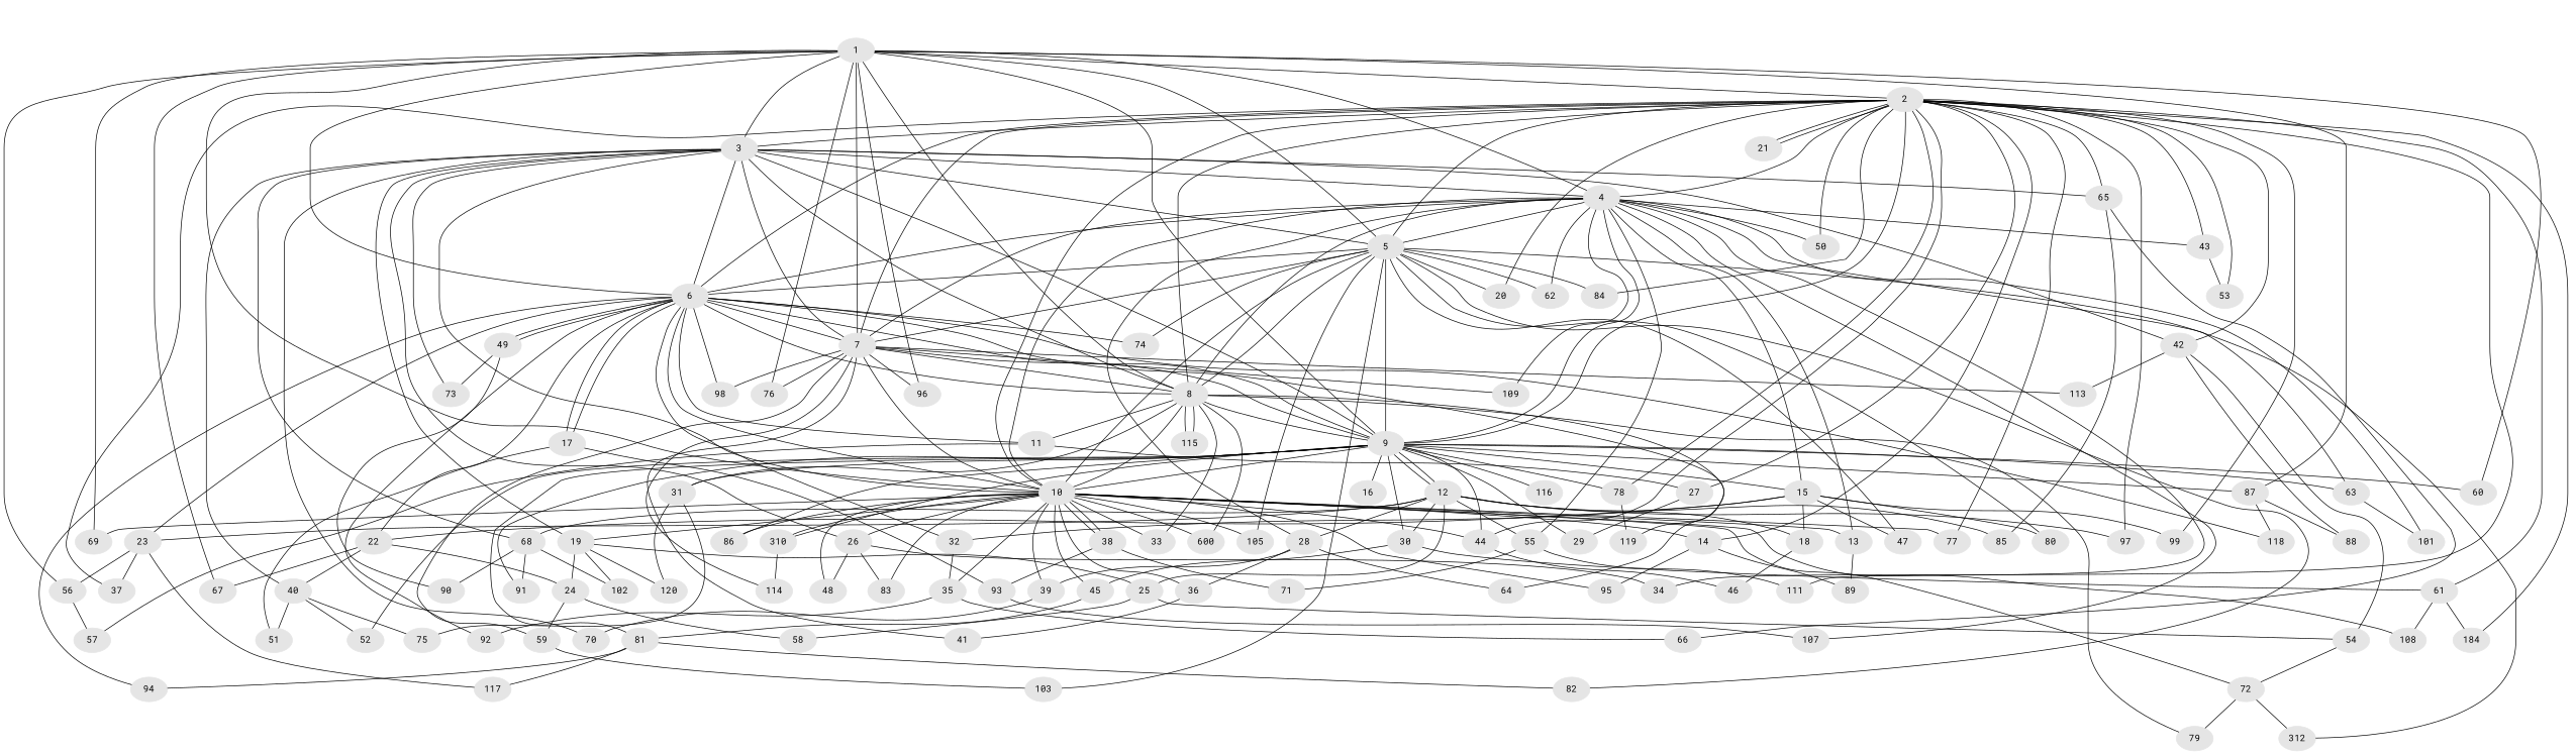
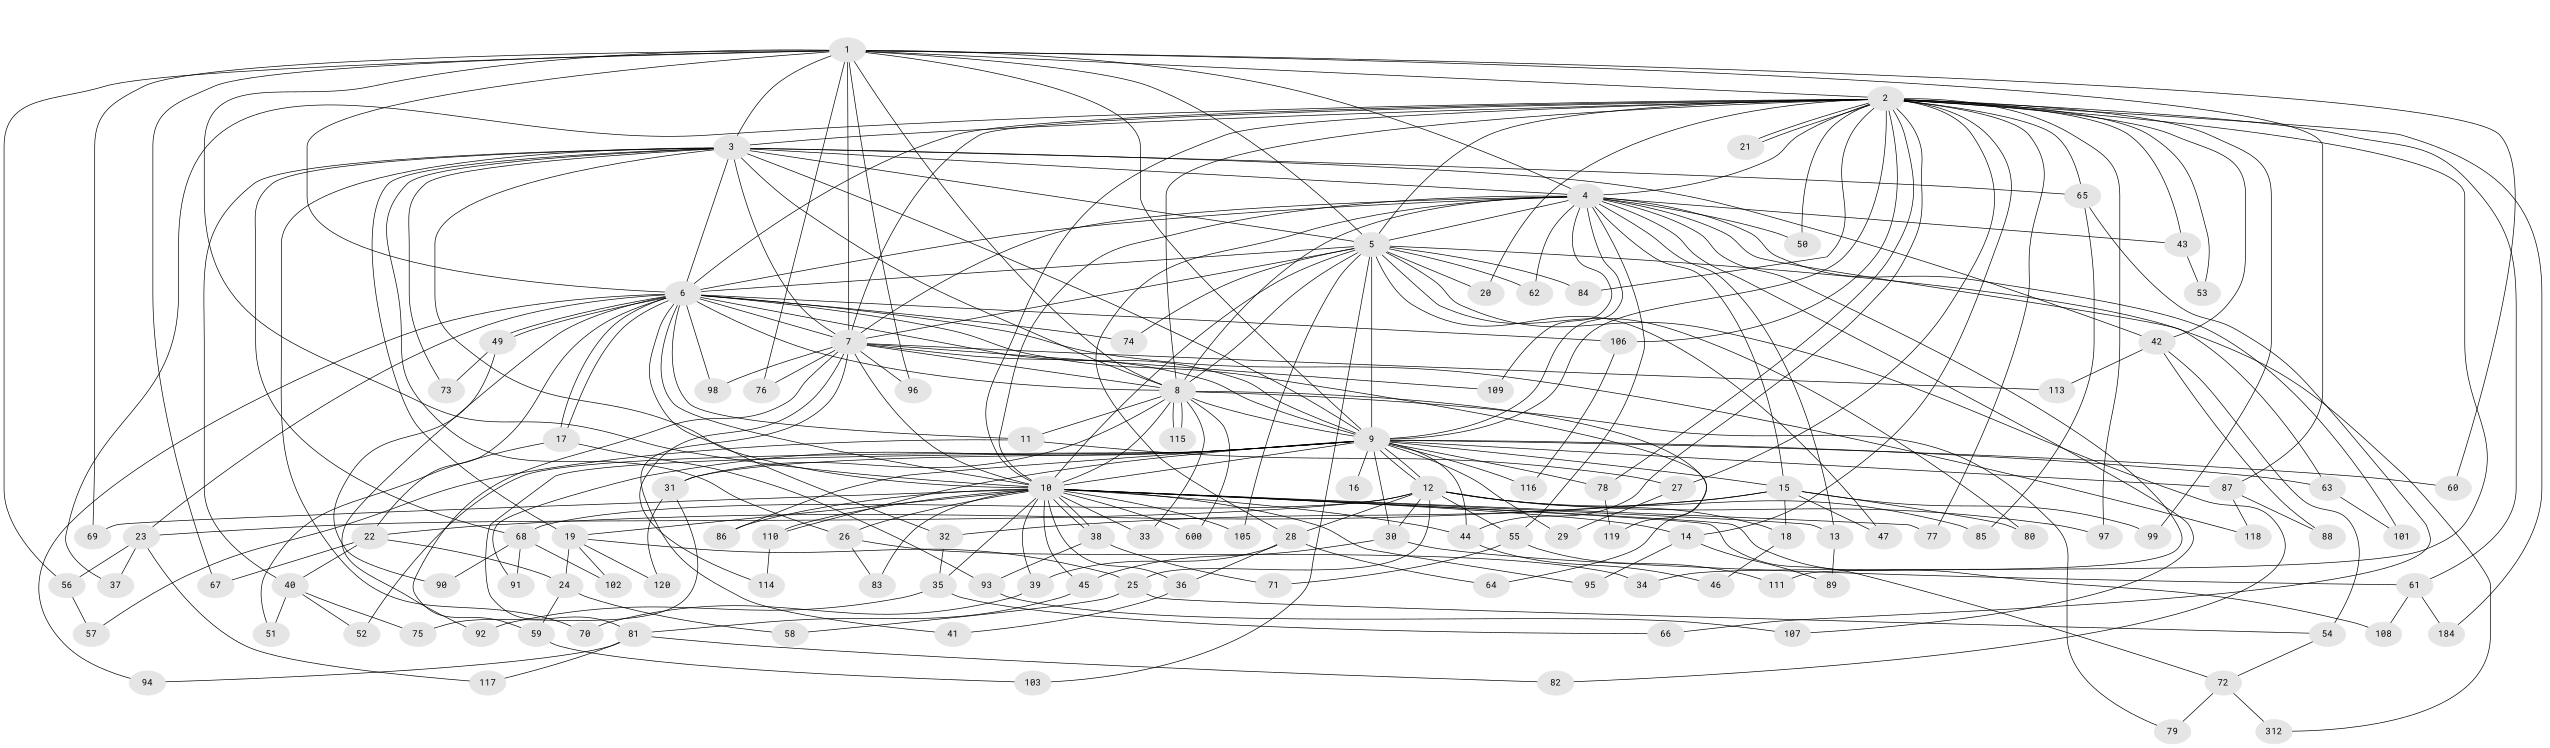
  graph {
    fontname="Roboto Mono"
    node [color=gray90 fontname="Roboto Mono" style=filled]
    edge [fontname="Roboto Mono"]
    1
    2
    3
    4
    5
    6
    7
    8
    9
    10
    56
    60
    67
    69
    76
    87
    96
    14
    20
    21
    27
    34
    37
    42
    43
    44
    50
    53
    61
    65
    77
    78
    84
    97
    99
    n36 [label=184]
+   106
    19
    26
    40
    68
    70
    73
    13
    15
    28
    55
    62
    63
    101
    107
    109
    111
    47
    74
    80
    82
    103
    105
    n60 [label=312]
    11
    17
    22
    23
    32
    49
    92
    94
    98
    118
    119
    41
    59
    113
    114
    31
    33
    64
    79
    n80 [label=600]
    115
    12
    16
    29
    30
    52
    81
    86
    91
-   110 [label=310]
+   110
    116
    35
    36
    38
    39
    45
-   48
    72
    83
    95
    108
    57
    88
    89
    54
    46
    85
    66
    25
    24
    102
    120
    51
    75
    90
    18
    71
    93
    117
    58
    1 -- 2
    1 -- 3
    1 -- 4
    1 -- 5
    1 -- 6
    1 -- 7
    1 -- 8
    1 -- 9
    1 -- 10
    1 -- 56
    1 -- 60
    1 -- 67
    1 -- 69
    1 -- 76
    1 -- 87
    1 -- 96
    2 -- 3
    2 -- 4
    2 -- 5
    2 -- 6
    2 -- 7
    2 -- 8
    2 -- 9
    2 -- 10
    2 -- 14
    2 -- 20
    2 -- 21
    2 -- 21
    2 -- 27
    2 -- 34
    2 -- 37
    2 -- 42
    2 -- 43
    2 -- 44
    2 -- 50
    2 -- 53
    2 -- 61
    2 -- 65
    2 -- 77
    2 -- 78
    2 -- 84
    2 -- 97
    2 -- 99
    2 -- n36
+   2 -- 106
    3 -- 4
    3 -- 5
    3 -- 6
    3 -- 7
    3 -- 8
    3 -- 9
    3 -- 10
    3 -- 42
    3 -- 65
    3 -- 19
    3 -- 26
    3 -- 40
    3 -- 68
    3 -- 70
    3 -- 73
    4 -- 5
    4 -- 6
    4 -- 7
    4 -- 8
    4 -- 9
    4 -- 10
    4 -- 43
    4 -- 50
    4 -- 13
    4 -- 15
    4 -- 28
    4 -- 55
    4 -- 62
    4 -- 63
    4 -- 101
    4 -- 107
    4 -- 109
    4 -- 111
    5 -- 6
    5 -- 7
    5 -- 8
    5 -- 9
    5 -- 10
    5 -- 20
    5 -- 84
    5 -- 62
    5 -- 47
    5 -- 74
    5 -- 80
    5 -- 82
    5 -- 103
    5 -- 105
    5 -- n60
    6 -- 7
    6 -- 8
    6 -- 9
    6 -- 10
+   6 -- 106
    6 -- 74
    6 -- 11
    6 -- 17
    6 -- 17
    6 -- 22
    6 -- 23
    6 -- 32
    6 -- 49
    6 -- 49
    6 -- 92
    6 -- 94
    6 -- 98
    6 -- 118
    6 -- 119
    7 -- 8
    7 -- 9
    7 -- 10
    7 -- 76
    7 -- 96
    7 -- 109
    7 -- 98
    7 -- 41
    7 -- 59
    7 -- 113
    7 -- 114
    8 -- 9
    8 -- 10
    8 -- 11
    8 -- 31
    8 -- 33
    8 -- 64
    8 -- 79
    8 -- n80
    8 -- 115
    8 -- 115
    9 -- 10
    9 -- 60
    9 -- 87
    9 -- 44
    9 -- 78
    9 -- 15
    9 -- 63
    9 -- 31
    9 -- 12
    9 -- 12
    9 -- 16
    9 -- 29
    9 -- 30
    9 -- 52
    9 -- 81
    9 -- 86
    9 -- 91
    9 -- 110
    9 -- 116
    10 -- 69
    10 -- 14
    10 -- 44
    10 -- 77
    10 -- 19
    10 -- 26
    10 -- 13
    10 -- 105
    10 -- 33
    10 -- n80
    10 -- 86
    10 -- 110
    10 -- 35
    10 -- 36
    10 -- 38
    10 -- 38
    10 -- 39
    10 -- 45
-   10 -- 48
    10 -- 72
    10 -- 83
    10 -- 95
    10 -- 108
    56 -- 57
    87 -- 118
    87 -- 88
    14 -- 95
    14 -- 89
    27 -- 29
    42 -- 113
    42 -- 88
    42 -- 54
    43 -- 53
    44 -- 46
    61 -- n36
    61 -- 108
    65 -- 85
    65 -- 66
    78 -- 119
+   106 -- 116
    19 -- 25
    19 -- 24
    19 -- 102
    19 -- 120
    26 -- 34
-   26 -- 48
    26 -- 83
    40 -- 52
    40 -- 51
    40 -- 75
    68 -- 91
    68 -- 102
    68 -- 90
    13 -- 89
    15 -- 99
    15 -- 47
    15 -- 80
    15 -- 22
    15 -- 32
    15 -- 18
    28 -- 64
    28 -- 36
    28 -- 39
    55 -- 111
    55 -- 71
    63 -- 101
    11 -- 27
    11 -- 57
    17 -- 51
    17 -- 93
    22 -- 67
    22 -- 40
    22 -- 24
    23 -- 56
    23 -- 37
    23 -- 117
    32 -- 35
    49 -- 73
    49 -- 90
    59 -- 103
    31 -- 120
    31 -- 75
    12 -- 97
    12 -- 68
    12 -- 28
    12 -- 55
    12 -- 23
    12 -- 30
    12 -- 85
    12 -- 25
    12 -- 18
    30 -- 61
    30 -- 45
    81 -- 82
    81 -- 94
    81 -- 117
    110 -- 114
    35 -- 92
    35 -- 66
    36 -- 41
    38 -- 71
    38 -- 93
    39 -- 70
    45 -- 81
    72 -- n60
    72 -- 79
    54 -- 72
    25 -- 54
    25 -- 58
    24 -- 59
    24 -- 58
    18 -- 46
    93 -- 107
  }
